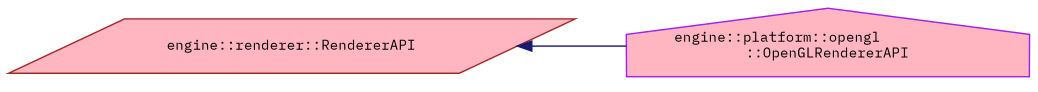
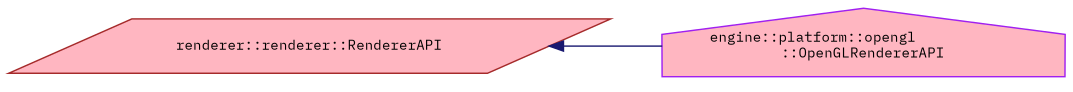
  digraph {
    rankdir=LR
    fontname="IBM Plex Mono"
    node [fillcolor=lightpink fontname="IBM Plex Mono" fontsize=10 style=filled]
-   n1 [color=brown height=0.2 label="engine::renderer::RendererAPI" shape=parallelogram width=0.4]
+   n1 [color=brown height=0.2 label="renderer::renderer::RendererAPI" shape=parallelogram width=0.4]
    n2 [color=purple height=0.2 label="engine::platform::opengl\l::OpenGLRendererAPI" shape=house width=0.4]
    n1 -> n2 [color=midnightblue dir=back fontname="IBM Plex Mono" fontsize=10 labelfontname=Helvetica labelfontsize=10 style=solid]
  }
